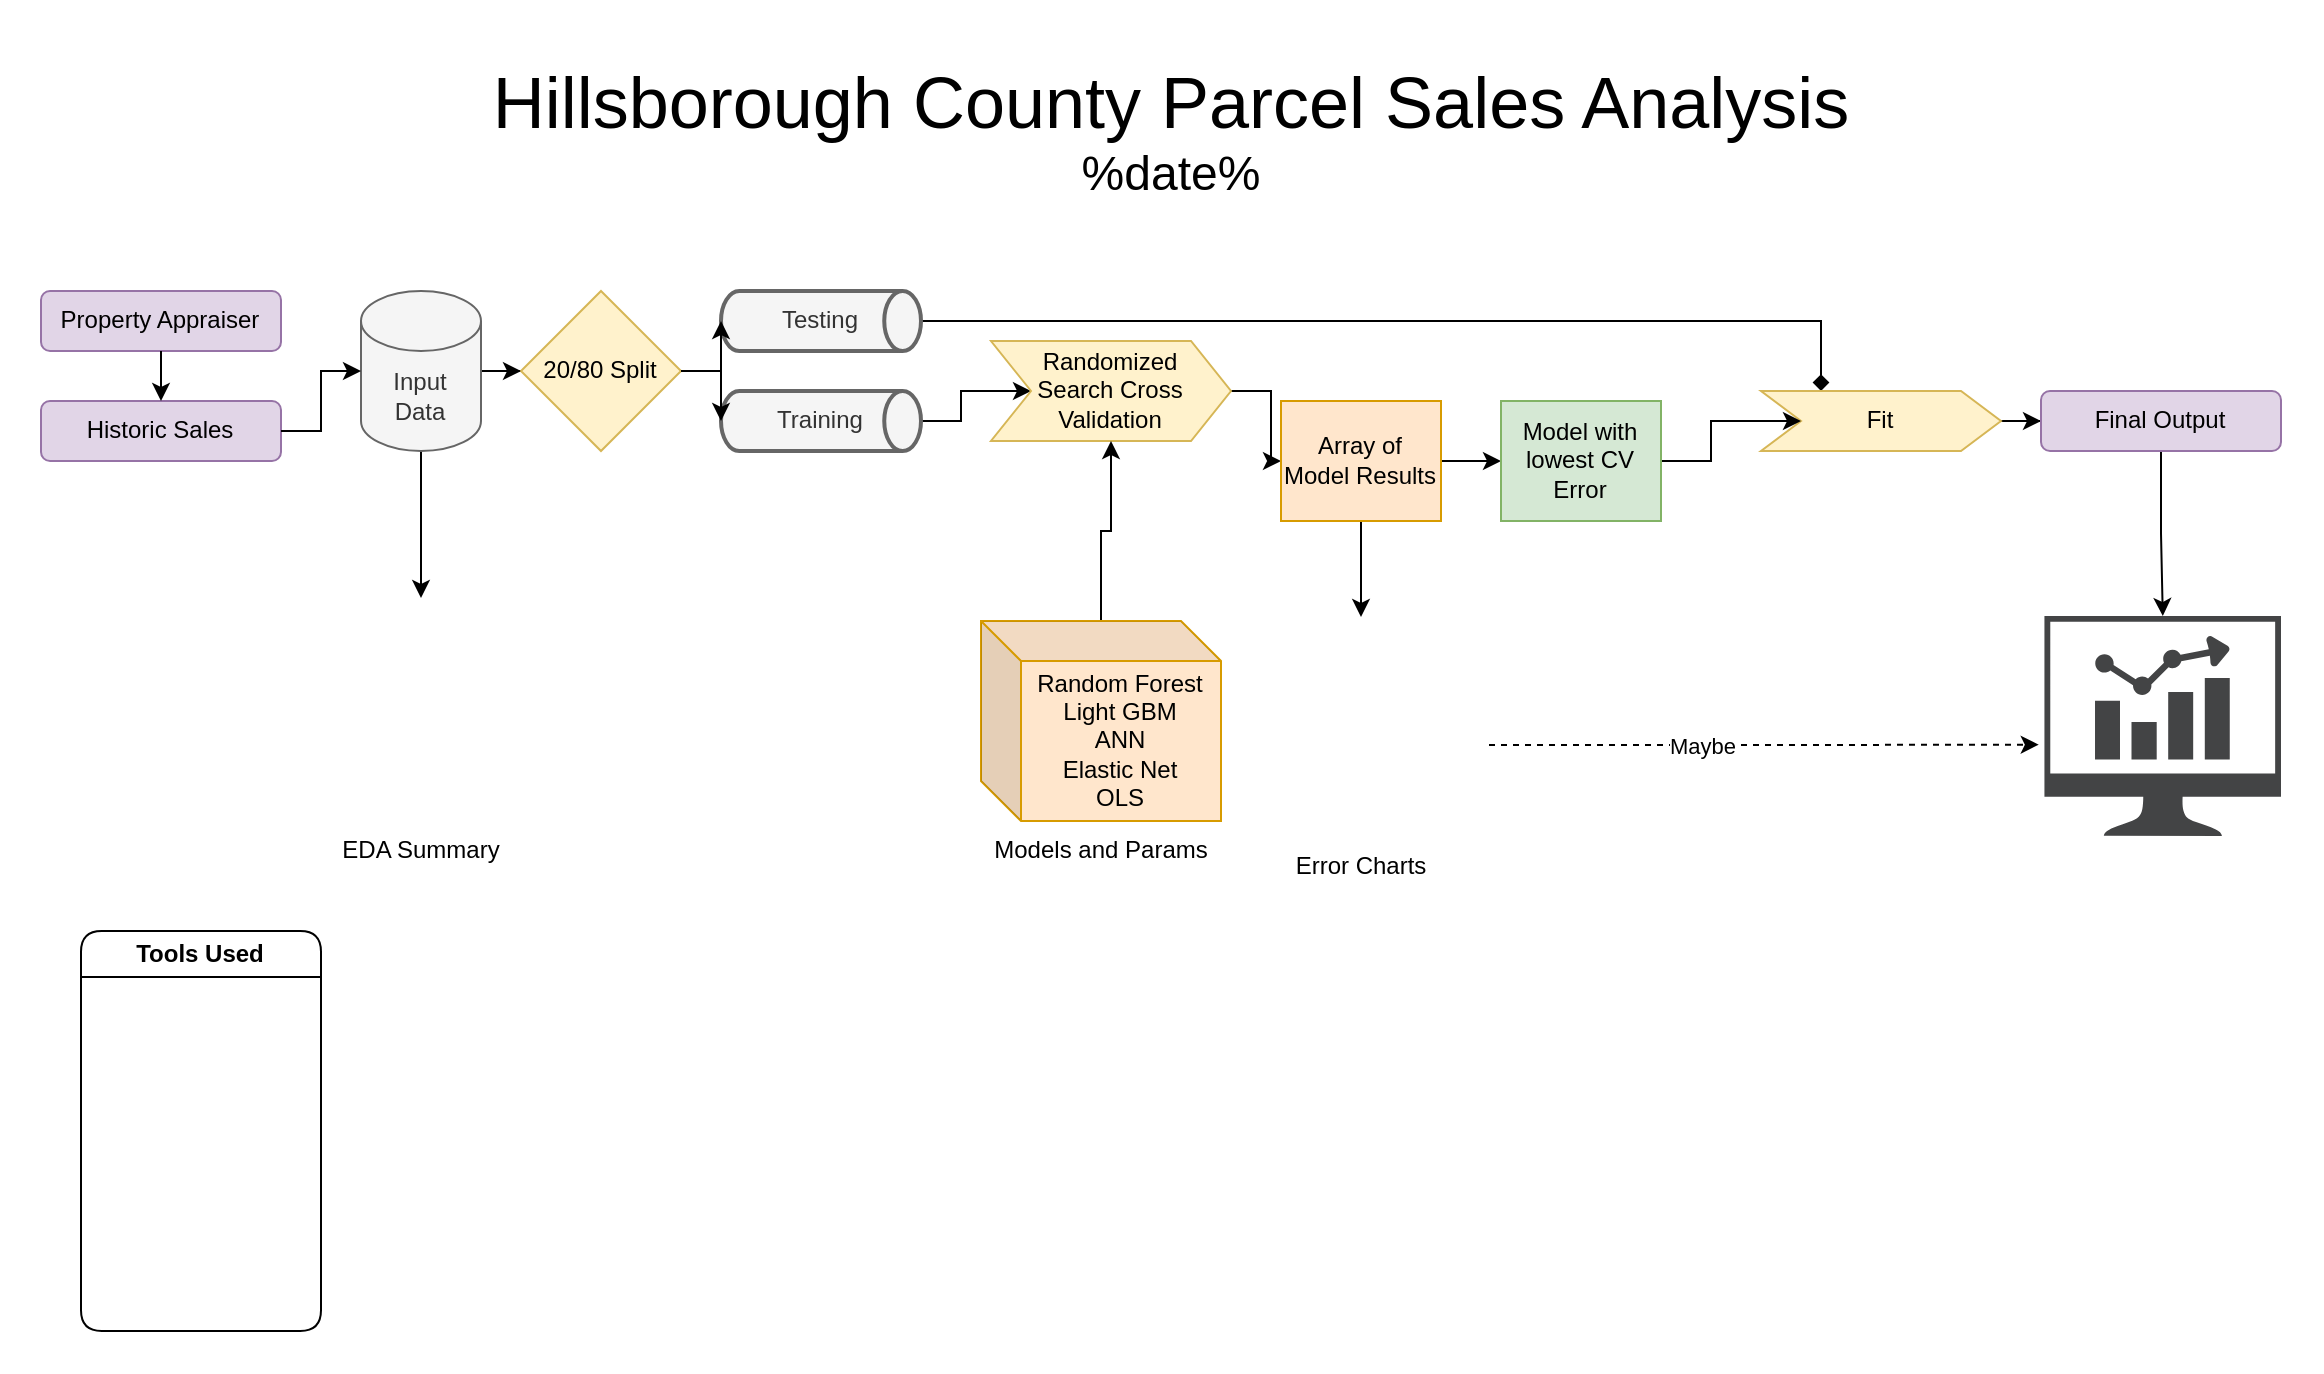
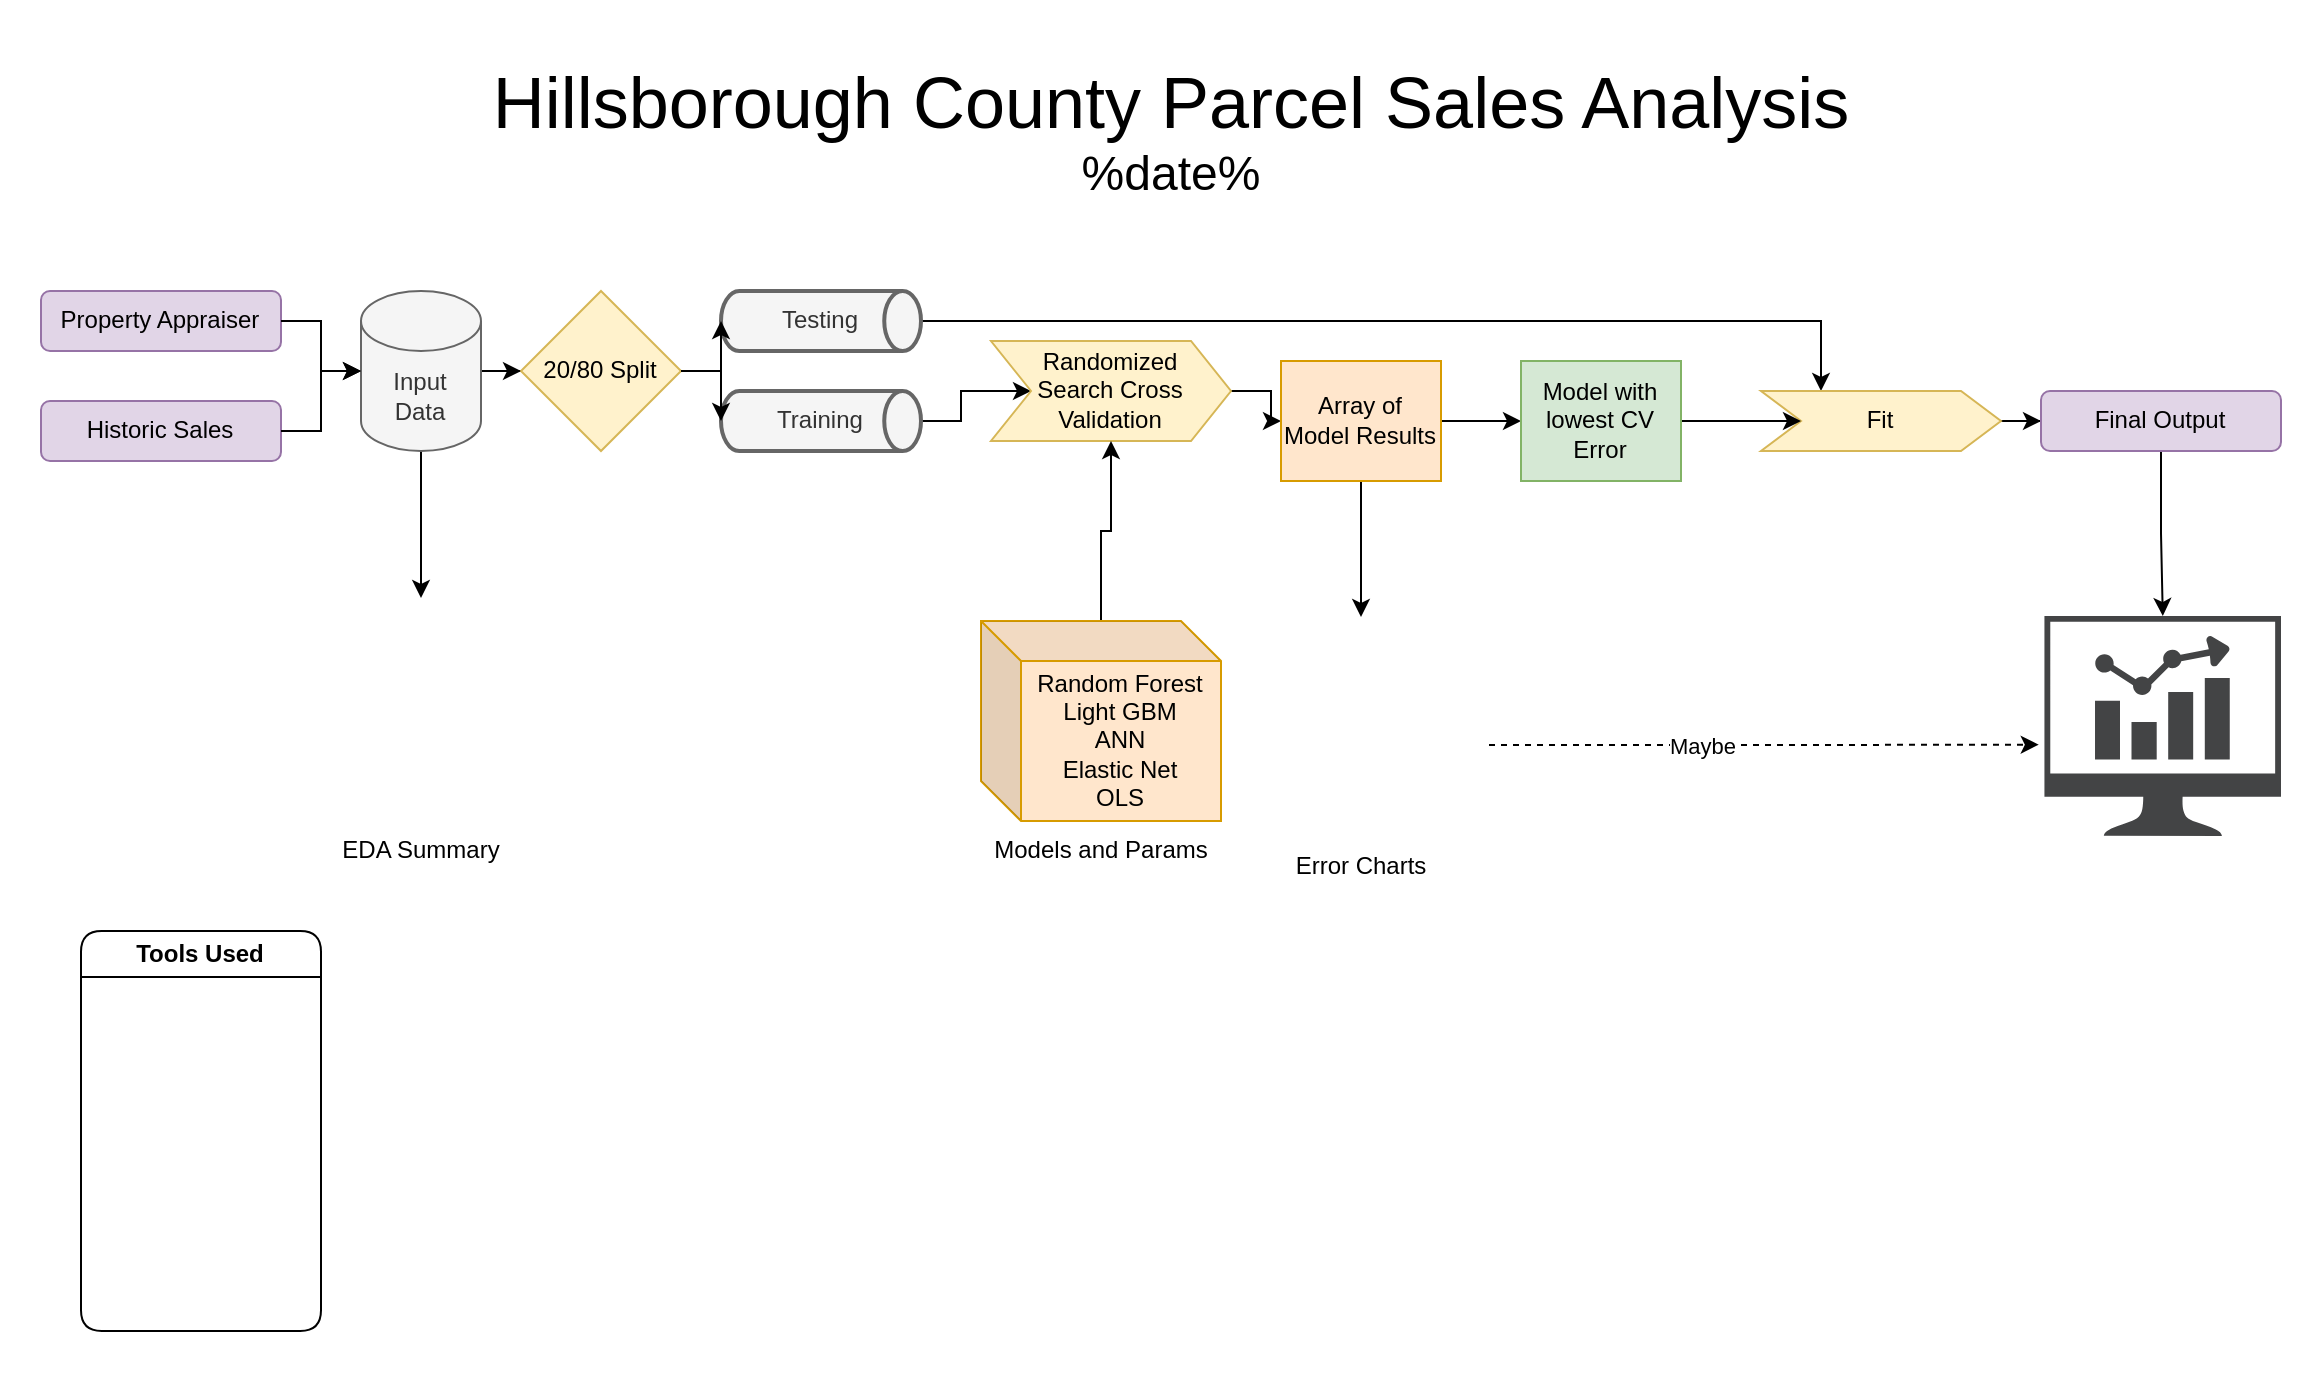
  <mxCell id="0" />
  <mxCell id="1" parent="0" />
  <mxCell id="2" value="" style="edgeStyle=orthogonalEdgeStyle;rounded=0;orthogonalLoop=1;jettySize=auto;html=1;" edge="1" parent="1" source="4" target="26"><mxGeometry relative="1" as="geometry" /></mxCell>
  <mxCell id="3" value="" style="edgeStyle=orthogonalEdgeStyle;rounded=0;orthogonalLoop=1;jettySize=auto;html=1;" edge="1" parent="1" source="4" target="33"><mxGeometry relative="1" as="geometry" /></mxCell>
  <mxCell id="4" value="Input&lt;div&gt;Data&lt;/div&gt;" style="shape=cylinder3;whiteSpace=wrap;html=1;boundedLbl=1;backgroundOutline=1;size=15;fillColor=#f5f5f5;fontColor=#333333;strokeColor=#666666;" vertex="1" parent="1"><mxGeometry x="180" y="145" width="60" height="80" as="geometry" /></mxCell>
  <mxCell id="5" value="Property Appraiser" style="rounded=1;whiteSpace=wrap;html=1;fillColor=#e1d5e7;strokeColor=#9673a6;" vertex="1" parent="1"><mxGeometry x="20" y="145" width="120" height="30" as="geometry" /></mxCell>
  <mxCell id="6" value="Historic Sales" style="rounded=1;whiteSpace=wrap;html=1;fillColor=#e1d5e7;strokeColor=#9673a6;" vertex="1" parent="1"><mxGeometry x="20" y="200" width="120" height="30" as="geometry" /></mxCell>
- <mxCell id="7" style="edgeStyle=orthogonalEdgeStyle;rounded=0;orthogonalLoop=1;jettySize=auto;html=1;" edge="1" parent="1" source="5" target="6"><mxGeometry relative="1" as="geometry" /></mxCell>
+ <mxCell id="7" style="edgeStyle=orthogonalEdgeStyle;rounded=0;orthogonalLoop=1;jettySize=auto;html=1;entryX=0;entryY=0.5;entryDx=0;entryDy=0;entryPerimeter=0;" edge="1" parent="1" source="5" target="4"><mxGeometry relative="1" as="geometry" /></mxCell>
  <mxCell id="8" style="edgeStyle=orthogonalEdgeStyle;rounded=0;orthogonalLoop=1;jettySize=auto;html=1;entryX=0;entryY=0.5;entryDx=0;entryDy=0;entryPerimeter=0;" edge="1" parent="1" source="6" target="4"><mxGeometry relative="1" as="geometry" /></mxCell>
- <mxCell id="9" style="edgeStyle=orthogonalEdgeStyle;rounded=0;orthogonalLoop=1;jettySize=auto;html=1;entryX=0.25;entryY=0;entryDx=0;entryDy=0;endArrow=diamond;" edge="1" parent="1" source="10" target="19"><mxGeometry relative="1" as="geometry" /></mxCell>
+ <mxCell id="9" style="edgeStyle=orthogonalEdgeStyle;rounded=0;orthogonalLoop=1;jettySize=auto;html=1;entryX=0.25;entryY=0;entryDx=0;entryDy=0;" edge="1" parent="1" source="10" target="19"><mxGeometry relative="1" as="geometry" /></mxCell>
  <mxCell id="10" value="Testing" style="strokeWidth=2;html=1;shape=mxgraph.flowchart.direct_data;whiteSpace=wrap;fillColor=#f5f5f5;fontColor=#333333;strokeColor=#666666;" vertex="1" parent="1"><mxGeometry x="360" y="145" width="100" height="30" as="geometry" /></mxCell>
  <mxCell id="11" style="edgeStyle=orthogonalEdgeStyle;rounded=0;orthogonalLoop=1;jettySize=auto;html=1;entryX=0;entryY=0.5;entryDx=0;entryDy=0;" edge="1" parent="1" source="12" target="14"><mxGeometry relative="1" as="geometry" /></mxCell>
  <mxCell id="12" value="Training" style="strokeWidth=2;html=1;shape=mxgraph.flowchart.direct_data;whiteSpace=wrap;fillColor=#f5f5f5;fontColor=#333333;strokeColor=#666666;" vertex="1" parent="1"><mxGeometry x="360" y="195" width="100" height="30" as="geometry" /></mxCell>
  <mxCell id="13" value="" style="edgeStyle=orthogonalEdgeStyle;rounded=0;orthogonalLoop=1;jettySize=auto;html=1;" edge="1" parent="1" source="14" target="17"><mxGeometry relative="1" as="geometry" /></mxCell>
  <mxCell id="14" value="&lt;div&gt;Randomized&lt;/div&gt;&lt;div&gt;Search Cross Validation&lt;/div&gt;" style="shape=step;perimeter=stepPerimeter;whiteSpace=wrap;html=1;fixedSize=1;size=20;fillColor=#fff2cc;strokeColor=#d6b656;" vertex="1" parent="1"><mxGeometry x="495" y="170" width="120" height="50" as="geometry" /></mxCell>
  <mxCell id="15" value="" style="edgeStyle=orthogonalEdgeStyle;rounded=0;orthogonalLoop=1;jettySize=auto;html=1;" edge="1" parent="1" source="17" target="24"><mxGeometry relative="1" as="geometry" /></mxCell>
  <mxCell id="16" value="" style="edgeStyle=orthogonalEdgeStyle;rounded=0;orthogonalLoop=1;jettySize=auto;html=1;" edge="1" parent="1" source="17" target="34"><mxGeometry relative="1" as="geometry" /></mxCell>
- <mxCell id="17" value="Array of Model Results" style="rounded=0;whiteSpace=wrap;html=1;fillColor=#ffe6cc;strokeColor=#d79b00;" vertex="1" parent="1"><mxGeometry x="640" y="200" width="80" height="60" as="geometry" /></mxCell>
+ <mxCell id="17" value="Array of Model Results" style="rounded=0;whiteSpace=wrap;html=1;fillColor=#ffe6cc;strokeColor=#d79b00;" vertex="1" parent="1"><mxGeometry x="640" y="180" width="80" height="60" as="geometry" /></mxCell>
  <mxCell id="18" value="" style="edgeStyle=orthogonalEdgeStyle;rounded=0;orthogonalLoop=1;jettySize=auto;html=1;" edge="1" parent="1" source="19" target="21"><mxGeometry relative="1" as="geometry" /></mxCell>
  <mxCell id="19" value="Fit" style="shape=step;perimeter=stepPerimeter;whiteSpace=wrap;html=1;fixedSize=1;fillColor=#fff2cc;strokeColor=#d6b656;" vertex="1" parent="1"><mxGeometry x="880" y="195" width="120" height="30" as="geometry" /></mxCell>
  <mxCell id="20" style="edgeStyle=orthogonalEdgeStyle;rounded=0;orthogonalLoop=1;jettySize=auto;html=1;" edge="1" parent="1" source="21" target="22"><mxGeometry relative="1" as="geometry" /></mxCell>
  <mxCell id="21" value="Final Output" style="rounded=1;whiteSpace=wrap;html=1;fillColor=#e1d5e7;strokeColor=#9673a6;" vertex="1" parent="1"><mxGeometry x="1020" y="195" width="120" height="30" as="geometry" /></mxCell>
  <mxCell id="22" value="" style="sketch=0;pointerEvents=1;shadow=0;dashed=0;html=1;strokeColor=none;fillColor=#434445;aspect=fixed;labelPosition=center;verticalLabelPosition=bottom;verticalAlign=top;align=center;outlineConnect=0;shape=mxgraph.vvd.nsx_dashboard;" vertex="1" parent="1"><mxGeometry x="1021.72" y="307.5" width="118.28" height="110" as="geometry" /></mxCell>
  <mxCell id="23" value="" style="edgeStyle=orthogonalEdgeStyle;rounded=0;orthogonalLoop=1;jettySize=auto;html=1;" edge="1" parent="1" source="24" target="19"><mxGeometry relative="1" as="geometry" /></mxCell>
- <mxCell id="24" value="Model with lowest CV Error" style="rounded=0;whiteSpace=wrap;html=1;fillColor=#d5e8d4;strokeColor=#82b366;" vertex="1" parent="1"><mxGeometry x="750" y="200" width="80" height="60" as="geometry" /></mxCell>
+ <mxCell id="24" value="Model with lowest CV Error" style="rounded=0;whiteSpace=wrap;html=1;fillColor=#d5e8d4;strokeColor=#82b366;" vertex="1" parent="1"><mxGeometry x="760" y="180" width="80" height="60" as="geometry" /></mxCell>
  <mxCell id="25" value="" style="edgeStyle=orthogonalEdgeStyle;rounded=0;orthogonalLoop=1;jettySize=auto;html=1;" edge="1" parent="1" source="31" target="14"><mxGeometry relative="1" as="geometry" /></mxCell>
  <mxCell id="26" value="20/80 Split" style="rhombus;whiteSpace=wrap;html=1;fillColor=#fff2cc;strokeColor=#d6b656;" vertex="1" parent="1"><mxGeometry x="260" y="145" width="80" height="80" as="geometry" /></mxCell>
  <mxCell id="27" style="edgeStyle=orthogonalEdgeStyle;rounded=0;orthogonalLoop=1;jettySize=auto;html=1;entryX=0;entryY=0.5;entryDx=0;entryDy=0;entryPerimeter=0;" edge="1" parent="1" source="26" target="10"><mxGeometry relative="1" as="geometry" /></mxCell>
  <mxCell id="28" style="edgeStyle=orthogonalEdgeStyle;rounded=0;orthogonalLoop=1;jettySize=auto;html=1;entryX=0;entryY=0.5;entryDx=0;entryDy=0;entryPerimeter=0;" edge="1" parent="1" source="26" target="12"><mxGeometry relative="1" as="geometry" /></mxCell>
  <mxCell id="29" value="" style="group" connectable="0" vertex="1" parent="1"><mxGeometry x="485" y="285" width="130" height="155" as="geometry" /></mxCell>
  <mxCell id="30" value="" style="group" connectable="0" vertex="1" parent="29"><mxGeometry x="5" width="120" height="125" as="geometry" /></mxCell>
  <mxCell id="31" value="&lt;div&gt;Random Forest&lt;/div&gt;&lt;div&gt;Light GBM&lt;/div&gt;&lt;div&gt;ANN&lt;/div&gt;&lt;div&gt;Elastic Net&lt;/div&gt;&lt;div&gt;OLS&lt;/div&gt;" style="shape=cube;whiteSpace=wrap;html=1;boundedLbl=1;backgroundOutline=1;darkOpacity=0.05;darkOpacity2=0.1;fillColor=#ffe6cc;strokeColor=#d79b00;" vertex="1" parent="30"><mxGeometry y="25" width="120" height="100" as="geometry" /></mxCell>
  <mxCell id="32" value="Models and Params" style="text;html=1;align=center;verticalAlign=middle;resizable=0;points=[];autosize=1;strokeColor=none;fillColor=none;" vertex="1" parent="29"><mxGeometry y="125" width="130" height="30" as="geometry" /></mxCell>
  <mxCell id="33" value="" style="shape=image;html=1;verticalAlign=top;verticalLabelPosition=bottom;labelBackgroundColor=#ffffff;imageAspect=0;aspect=fixed;image=https://cdn0.iconfinder.com/data/icons/evericons-24px-vol-1/24/bar-chart-128.png" vertex="1" parent="1"><mxGeometry x="146" y="298.5" width="128" height="128" as="geometry" /></mxCell>
  <mxCell id="34" value="" style="shape=image;html=1;verticalAlign=top;verticalLabelPosition=bottom;labelBackgroundColor=#ffffff;imageAspect=0;aspect=fixed;image=https://cdn2.iconfinder.com/data/icons/boxicons-regular-vol-3/24/bx-scatter-chart-128.png" vertex="1" parent="1"><mxGeometry x="616" y="308" width="128" height="128" as="geometry" /></mxCell>
  <mxCell id="35" style="edgeStyle=orthogonalEdgeStyle;rounded=0;orthogonalLoop=1;jettySize=auto;html=1;entryX=-0.024;entryY=0.585;entryDx=0;entryDy=0;entryPerimeter=0;dashed=1;" edge="1" parent="1" source="34" target="22"><mxGeometry relative="1" as="geometry" /></mxCell>
  <mxCell id="36" value="Maybe" style="edgeLabel;html=1;align=center;verticalAlign=middle;resizable=0;points=[];" connectable="0" vertex="1" parent="35"><mxGeometry x="-0.236" y="3" relative="1" as="geometry"><mxPoint x="1" y="3" as="offset" /></mxGeometry></mxCell>
  <mxCell id="37" value="Error Charts" style="text;html=1;align=center;verticalAlign=middle;resizable=0;points=[];autosize=1;strokeColor=none;fillColor=none;" vertex="1" parent="1"><mxGeometry x="635" y="417.5" width="90" height="30" as="geometry" /></mxCell>
  <mxCell id="38" value="EDA Summary" style="text;html=1;align=center;verticalAlign=middle;resizable=0;points=[];autosize=1;strokeColor=none;fillColor=none;" vertex="1" parent="1"><mxGeometry x="160" y="410" width="100" height="30" as="geometry" /></mxCell>
  <mxCell id="39" value="&lt;font style=&quot;font-size: 36px;&quot;&gt;Hillsborough County Parcel Sales Analysis&lt;/font&gt;&lt;div&gt;&lt;font style=&quot;font-size: 24px;&quot;&gt;%date%&lt;/font&gt;&lt;/div&gt;" style="text;html=1;align=center;verticalAlign=middle;resizable=0;points=[];autosize=1;strokeColor=none;fillColor=none;" vertex="1" parent="1"><mxGeometry x="235" y="20" width="700" height="90" as="geometry" /></mxCell>
  <mxCell id="40" value="Tools Used" style="swimlane;whiteSpace=wrap;html=1;rounded=1;" vertex="1" parent="1"><mxGeometry x="40" y="465" width="120" height="200" as="geometry"><mxRectangle x="40" y="560" width="100" height="30" as="alternateBounds" /></mxGeometry></mxCell>
  <mxCell id="41" value="" style="shape=image;verticalLabelPosition=bottom;labelBackgroundColor=default;verticalAlign=top;aspect=fixed;imageAspect=0;image=https://www.gstatic.com/devrel-devsite/prod/vdbb152dfd6ef5e309aa1d261d45f3fd443aed2691cbfba3f9f80f8a4012a0a8f/tensorflow/images/lockup.svg;" vertex="1" parent="40"><mxGeometry x="10" y="30" width="89.55" height="20" as="geometry" /></mxCell>
  <mxCell id="42" value="" style="shape=image;verticalLabelPosition=bottom;labelBackgroundColor=default;verticalAlign=top;aspect=fixed;imageAspect=0;image=https://scikit-learn.org/stable/_static/scikit-learn-logo-small.png;" vertex="1" parent="40"><mxGeometry x="12.41" y="60" width="55.17" height="20" as="geometry" /></mxCell>
  <mxCell id="43" value="" style="shape=image;verticalLabelPosition=bottom;labelBackgroundColor=default;verticalAlign=top;aspect=fixed;imageAspect=0;image=https://techfieldday.com/wp-content/uploads/2023/05/2016-09-30-Microsoft-Azure-Logo.png;" vertex="1" parent="40"><mxGeometry x="12.41" y="88.13" width="75.11" height="23.75" as="geometry" /></mxCell>
  <mxCell id="44" value="" style="shape=image;verticalLabelPosition=bottom;labelBackgroundColor=default;verticalAlign=top;aspect=fixed;imageAspect=0;image=https://upload.wikimedia.org/wikipedia/commons/thumb/f/f3/Apache_Spark_logo.svg/1200px-Apache_Spark_logo.svg.png;" vertex="1" parent="40"><mxGeometry x="12.41" y="120" width="53.27" height="27.7" as="geometry" /></mxCell>
  <mxCell id="45" value="" style="shape=image;verticalLabelPosition=bottom;labelBackgroundColor=default;verticalAlign=top;aspect=fixed;imageAspect=0;image=https://seaborn.pydata.org/_static/logo-wide-lightbg.svg;" vertex="1" parent="40"><mxGeometry x="12.41" y="160" width="69.74" height="20" as="geometry" /></mxCell>
